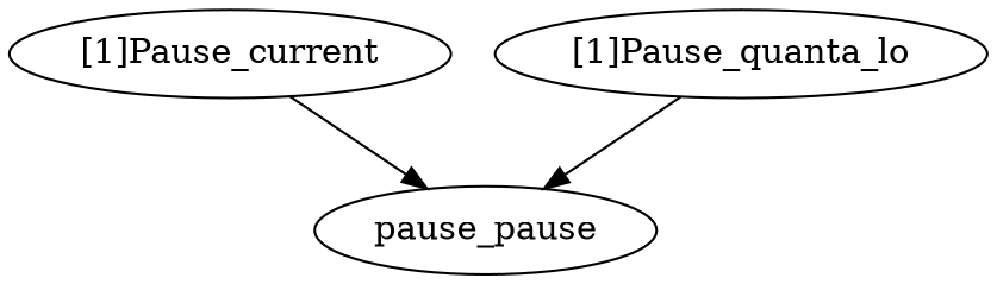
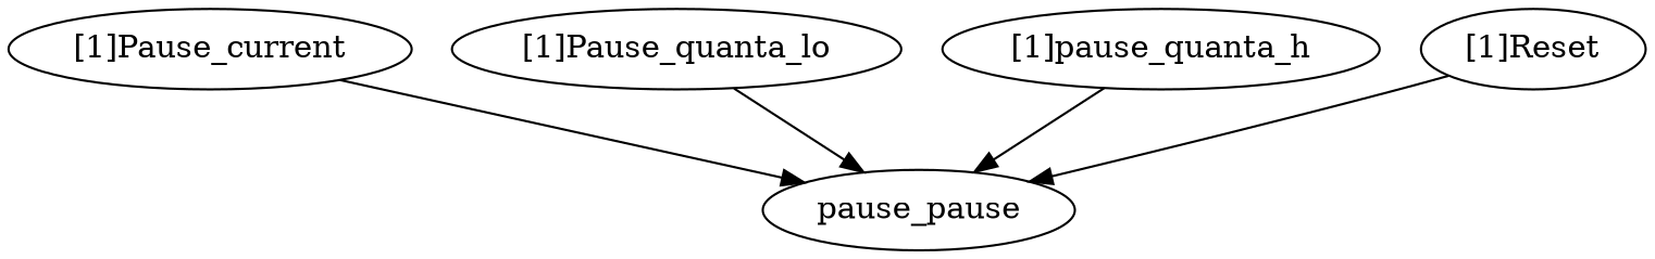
  strict digraph {
    node [complexity=2]
    n1 [complexity=0 importance=0.0292681321942 label=pause_pause rank=0.0]
    "[1]Pause_current" [importance=0.062897894031 rank=0.0314489470155]
    "[1]Pause_quanta_lo" [importance=0.0416803472905 rank=0.0208401736452]
+   "[1]pause_quanta_h" [complexity=3 importance=0.0487801010965 rank=0.0162600336988]
+   "[1]Reset" [complexity=1 importance=0.0709484794847 rank=0.0709484794847]
    "[1]Pause_current" -> n1
    "[1]Pause_quanta_lo" -> n1
+   "[1]pause_quanta_h" -> n1
+   "[1]Reset" -> n1
  }
